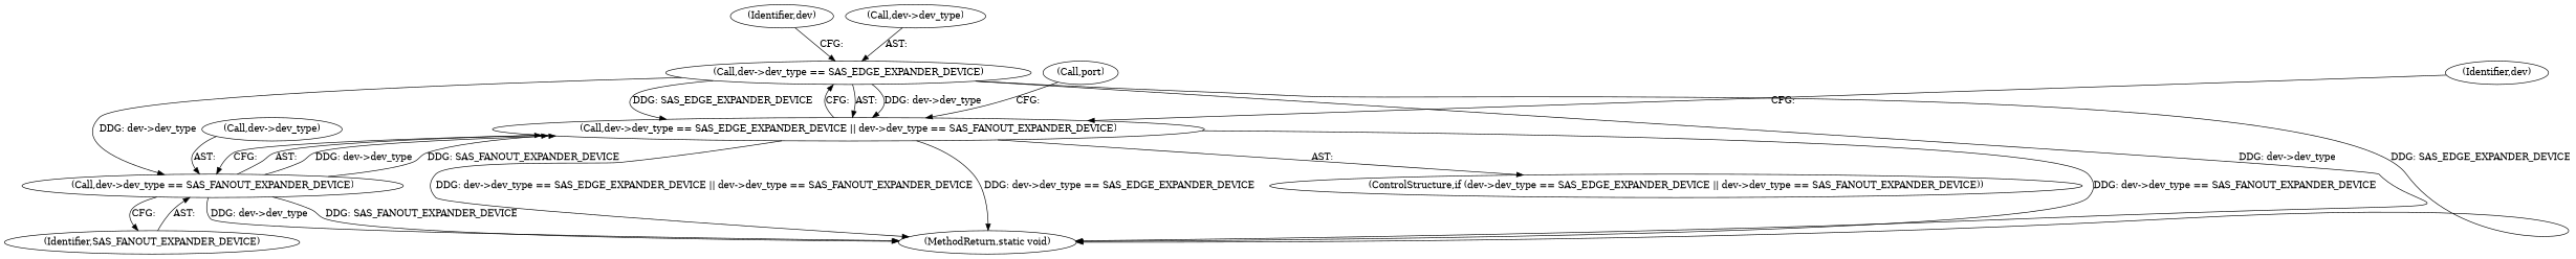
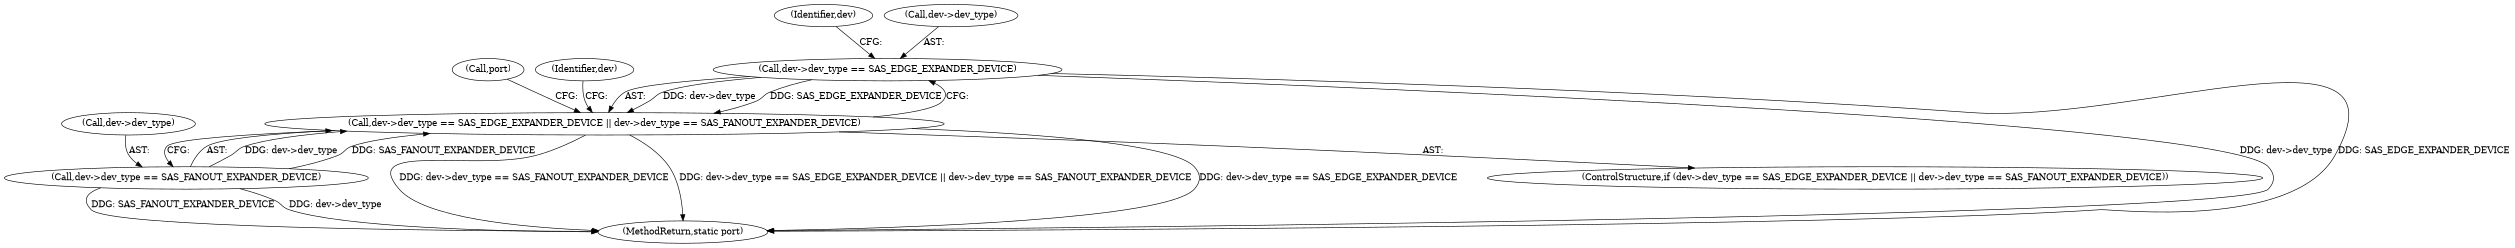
  digraph {
    n1 [label="(Call,dev->dev_type == SAS_EDGE_EXPANDER_DEVICE)"]
    n2 [label="(Call,dev->dev_type == SAS_EDGE_EXPANDER_DEVICE || dev->dev_type == SAS_FANOUT_EXPANDER_DEVICE)"]
    n3 [label="(Call,dev->dev_type == SAS_FANOUT_EXPANDER_DEVICE)"]
-   n4 [label="(MethodReturn,static void)"]
+   n4 [label="(MethodReturn,static port)"]
    n5 [label="(ControlStructure,if (dev->dev_type == SAS_EDGE_EXPANDER_DEVICE || dev->dev_type == SAS_FANOUT_EXPANDER_DEVICE))"]
-   n6 [label="(Identifier,SAS_FANOUT_EXPANDER_DEVICE)"]
    n7 [label="(Call,dev->dev_type)"]
    n8 [label="(Call,port)"]
    n9 [label="(Identifier,dev)"]
    n10 [label="(Call,dev->dev_type)"]
    n11 [label="(Identifier,dev)"]
    n1 -> n2 [label="AST: "]
    n1 -> n2 [label="DDG: dev->dev_type"]
    n1 -> n2 [label="DDG: SAS_EDGE_EXPANDER_DEVICE"]
-   n1 -> n3 [label="DDG: dev->dev_type"]
    n1 -> n4 [label="DDG: dev->dev_type"]
    n1 -> n4 [label="DDG: SAS_EDGE_EXPANDER_DEVICE"]
    n2 -> n1 [label="CFG: "]
    n2 -> n3 [label="CFG: "]
    n2 -> n4 [label="DDG: dev->dev_type == SAS_FANOUT_EXPANDER_DEVICE"]
    n2 -> n4 [label="DDG: dev->dev_type == SAS_EDGE_EXPANDER_DEVICE || dev->dev_type == SAS_FANOUT_EXPANDER_DEVICE"]
    n2 -> n4 [label="DDG: dev->dev_type == SAS_EDGE_EXPANDER_DEVICE"]
    n2 -> n5 [label="AST: "]
    n3 -> n2 [label="AST: "]
    n3 -> n2 [label="DDG: dev->dev_type"]
    n3 -> n2 [label="DDG: SAS_FANOUT_EXPANDER_DEVICE"]
    n3 -> n4 [label="DDG: SAS_FANOUT_EXPANDER_DEVICE"]
    n3 -> n4 [label="DDG: dev->dev_type"]
-   n3 -> n6 [label="CFG: "]
-   n6 -> n3 [label="AST: "]
    n7 -> n3 [label="AST: "]
    n8 -> n2 [label="CFG: "]
    n9 -> n1 [label="CFG: "]
    n10 -> n1 [label="AST: "]
    n11 -> n2 [label="CFG: "]
  }
